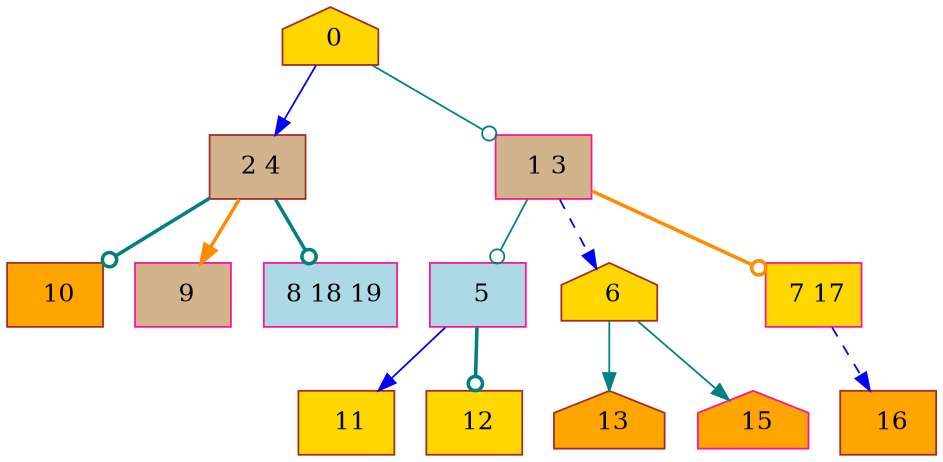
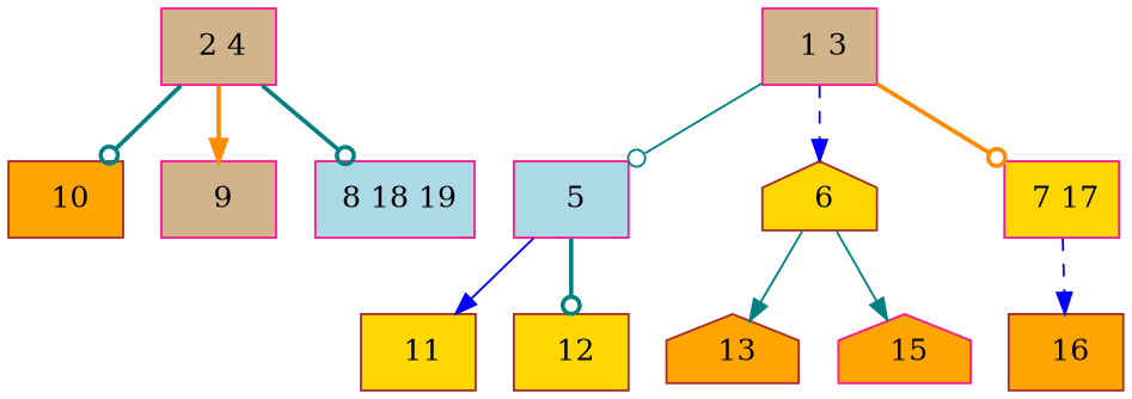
  digraph {
    node [color=brown fillcolor=gold shape=box style=filled]
    edge [arrowhead=normal color=teal style=solid]
-   " 0" [shape=house]
-   " 2 4" [fillcolor=tan]
+   " 2 4" [color=deeppink fillcolor=tan]
    " 1 3" [color=deeppink fillcolor=tan]
    " 10" [fillcolor=orange]
    " 9" [color=deeppink fillcolor=tan]
    " 8 18 19" [color=deeppink fillcolor=lightblue]
    " 5" [color=deeppink fillcolor=lightblue]
    " 6" [shape=house]
    " 7 17" [color=deeppink]
    " 11"
    " 12"
    " 13" [fillcolor=orange shape=house]
    " 15" [color=deeppink fillcolor=orange shape=house]
    " 16" [fillcolor=orange]
-   " 0" -> " 2 4" [color=blue]
-   " 0" -> " 1 3" [arrowhead=odot]
    " 2 4" -> " 10" [arrowhead=odot style=bold]
    " 2 4" -> " 9" [color=darkorange style=bold]
    " 2 4" -> " 8 18 19" [arrowhead=odot style=bold]
    " 1 3" -> " 5" [arrowhead=odot]
    " 1 3" -> " 6" [color=blue style=dashed]
    " 1 3" -> " 7 17" [arrowhead=odot color=darkorange style=bold]
    " 5" -> " 11" [color=blue]
    " 5" -> " 12" [arrowhead=odot style=bold]
    " 6" -> " 13"
    " 6" -> " 15"
    " 7 17" -> " 16" [color=blue style=dashed]
  }
